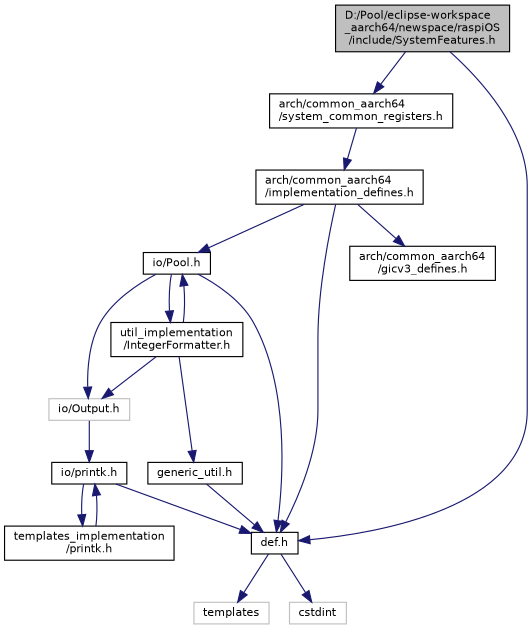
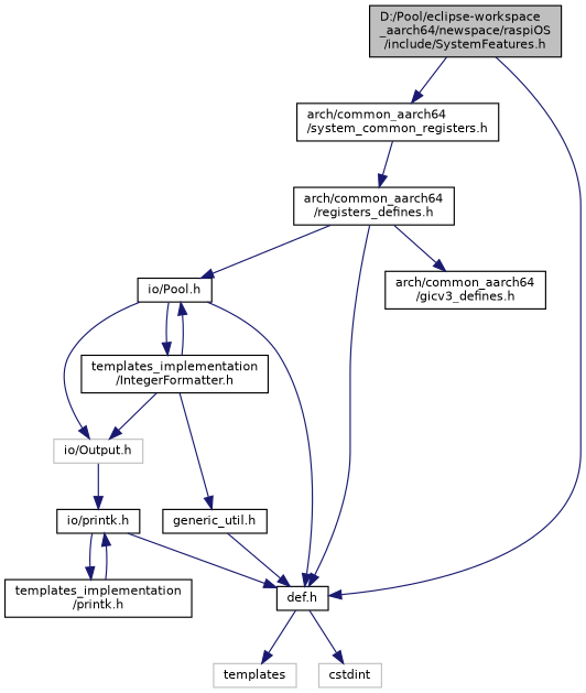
  digraph {
    fontname="DejaVu Sans"
    node [color=black fillcolor=white fontname="DejaVu Sans" fontsize=10 shape=record style=filled]
    edge [color=midnightblue fontname="DejaVu Sans" fontsize=10 labelfontname=Helvetica labelfontsize=10 style=solid]
    n1 [fillcolor=grey75 fontcolor=black height=0.2 label="D:/Pool/eclipse-workspace\l_aarch64/newspace/raspiOS\l/include/SystemFeatures.h" width=0.4]
    n2 [height=0.2 label="def.h" width=0.4]
    n3 [height=0.2 label="arch/common_aarch64\l/system_common_registers.h" width=0.4]
    n4 [color=grey75 height=0.2 label=templates width=0.4]
    n5 [color=grey75 height=0.2 label=cstdint width=0.4]
-   n6 [height=0.2 label="arch/common_aarch64\l/implementation_defines.h" width=0.4]
+   n6 [height=0.2 label="arch/common_aarch64\l/registers_defines.h" width=0.4]
    n7 [height=0.2 label="io/Pool.h" width=0.4]
    n8 [height=0.2 label="arch/common_aarch64\l/gicv3_defines.h" width=0.4]
    n9 [color=grey75 height=0.2 label="io/Output.h" width=0.4]
-   n10 [height=0.2 label="util_implementation\l/IntegerFormatter.h" width=0.4]
+   n10 [height=0.2 label="templates_implementation\l/IntegerFormatter.h" width=0.4]
    n11 [height=0.2 label="io/printk.h" width=0.4]
    n12 [height=0.2 label="generic_util.h" width=0.4]
    n13 [height=0.2 label="templates_implementation\l/printk.h" width=0.4]
    n1 -> n2
    n1 -> n3
    n2 -> n4
    n2 -> n5
    n3 -> n6
    n6 -> n2
    n6 -> n7
    n6 -> n8
    n7 -> n2
    n7 -> n9
    n7 -> n10
    n9 -> n11
    n10 -> n7
    n10 -> n9
    n10 -> n12
    n11 -> n2
    n11 -> n13
    n12 -> n2
    n13 -> n11
  }
